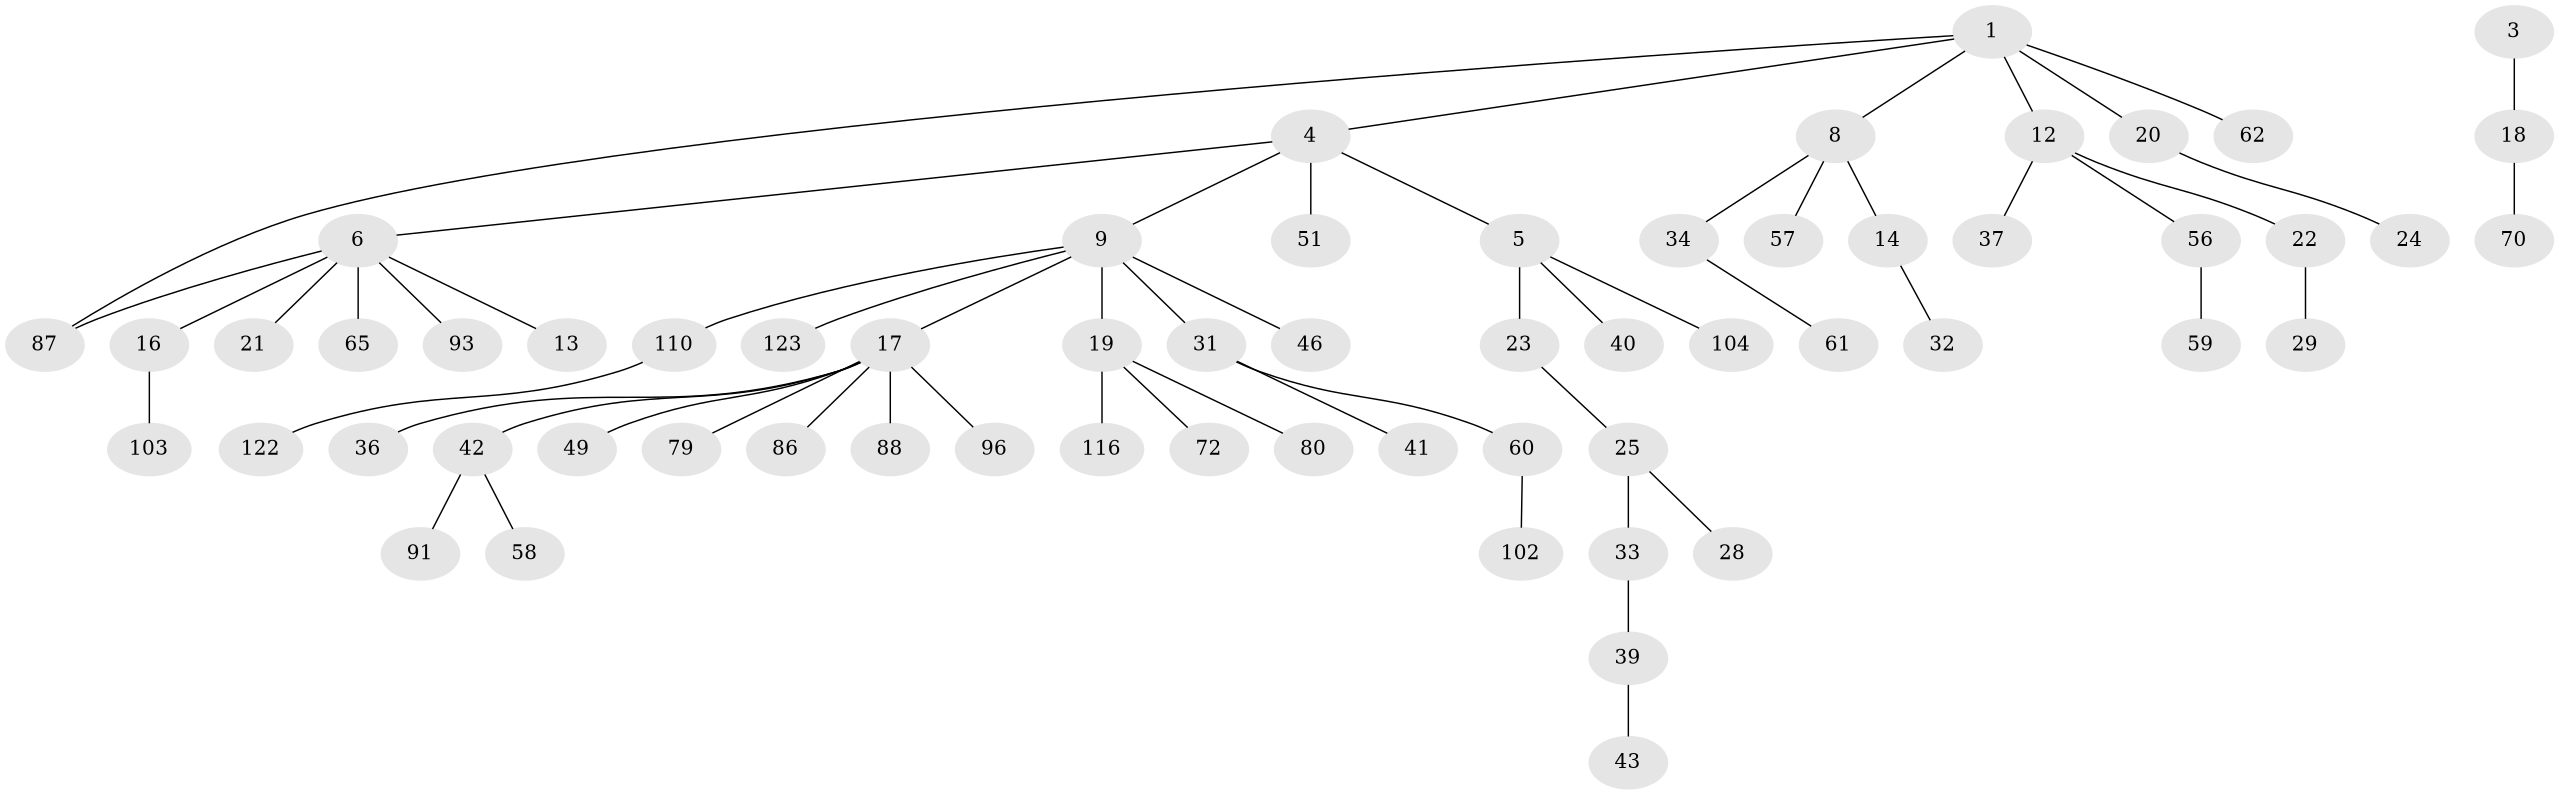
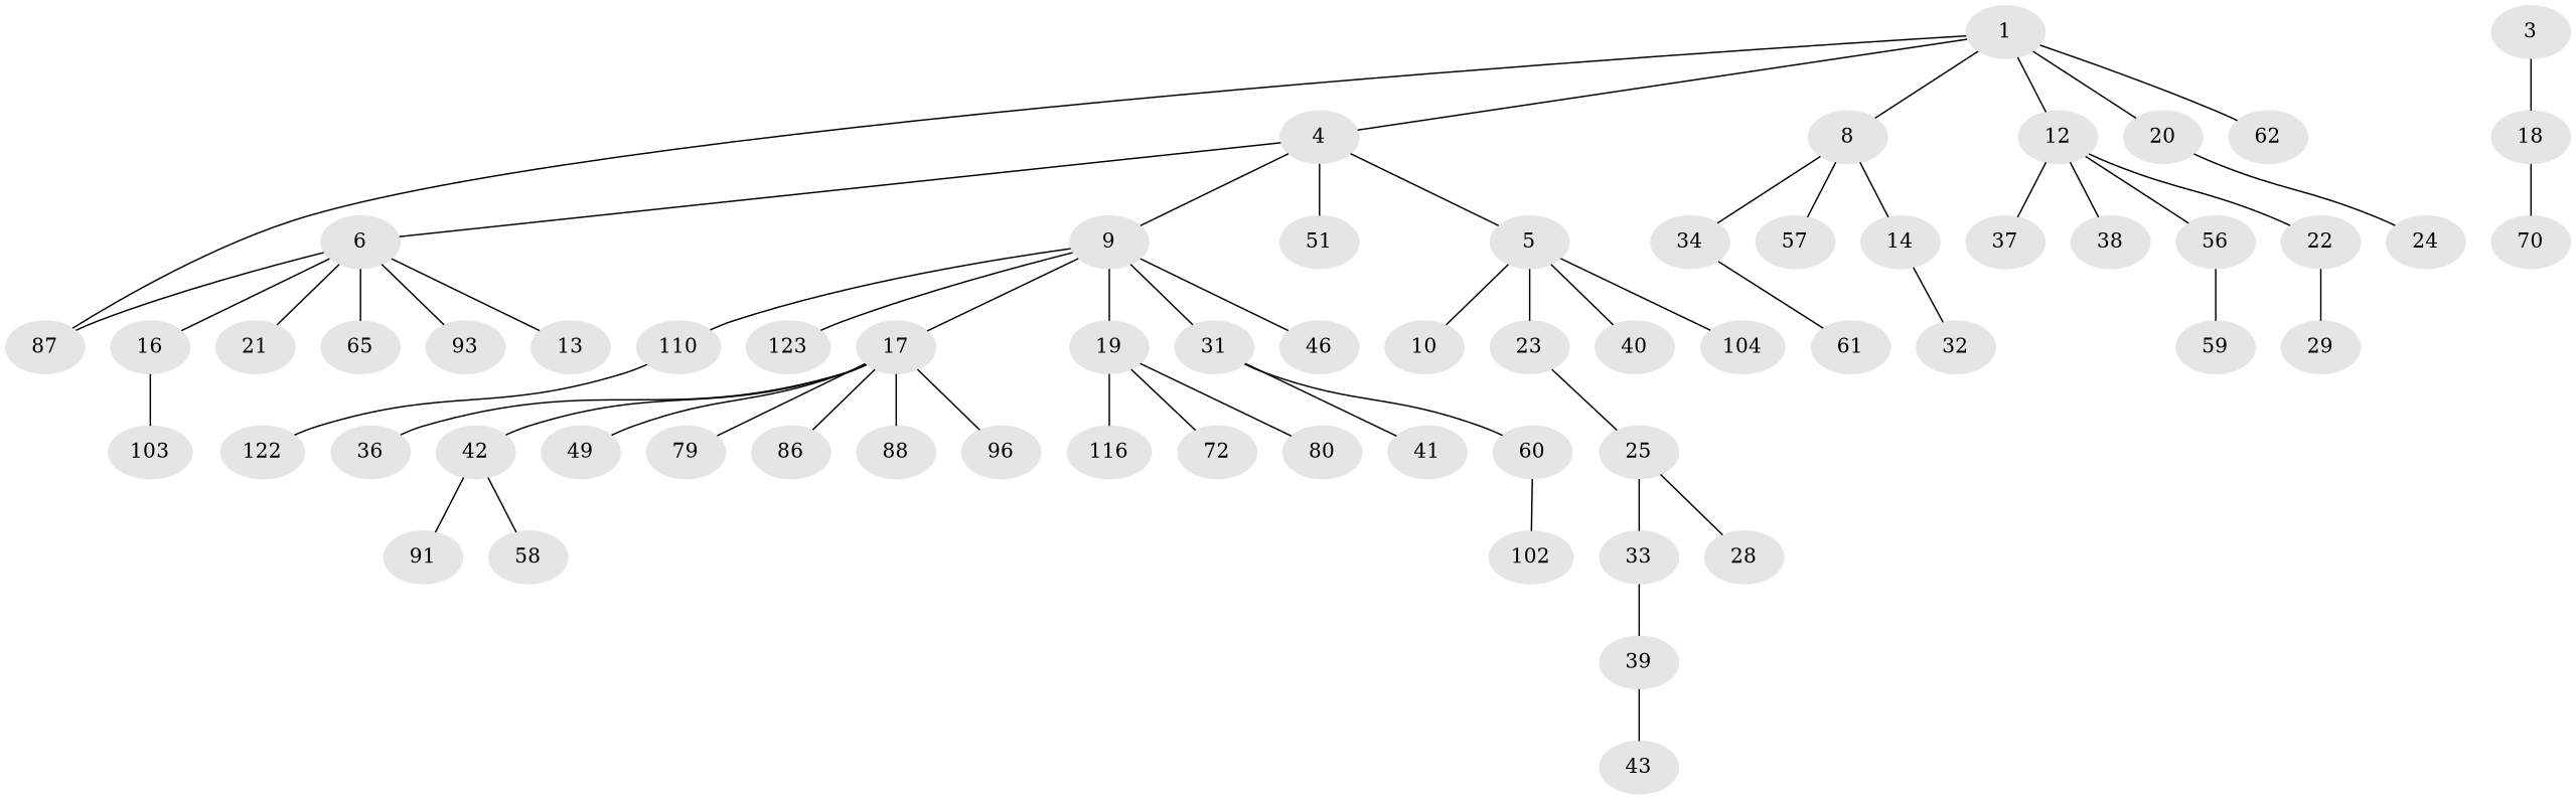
  graph {
    fontname="DejaVu Serif"
    node [color=gray90 fontname="DejaVu Serif" style=filled]
    edge [fontname="DejaVu Serif"]
    1 [super="+2"]
    4
    8 [super="+30"]
    12 [super="+15"]
    20
    62
    87
    3
    18
    5
    6 [super="+11+7"]
    9
    51 [super="+71+108"]
    14 [super="+78"]
    34
    57 [super="+92"]
    22 [super="+35+74+85+105"]
    37 [super="+66+120+126+98"]
+   38 [super="+119+69+44"]
    56 [super="+73+95+109"]
    24 [super="+48"]
    70 [super="+113"]
+   10
    23 [super="+107+54+76"]
    40 [super="+45+68"]
    104
    13 [super="+52"]
    16 [super="+63+53"]
    21 [super="+50"]
    65
    93
    17 [super="+27"]
    19
    31
    46
    110 [super="+111"]
    123
    25 [super="+26"]
    103
    32 [super="+81"]
    61
    36 [super="+75"]
    42
    49 [super="+83"]
    79
    86
    88 [super="+90"]
    96
    72
    80 [super="+89"]
    n51 [label=116]
    41 [super="+82+64+67"]
    60
    122
    29 [super="+55"]
    59
    58 [super="+84"]
    91 [super="+116"]
    28
    33 [super="+106+124+47"]
    39
    102
    43 [super="+101"]
    1 -- 4
    1 -- 8
    1 -- 12
    1 -- 20
    1 -- 62
    1 -- 87
    4 -- 5
    4 -- 6
    4 -- 9
    4 -- 51
    8 -- 14
    8 -- 34
    8 -- 57
    12 -- 22
    12 -- 37
+   12 -- 38
    12 -- 56
    20 -- 24
    3 -- 18
    18 -- 70
+   5 -- 10
    5 -- 23
    5 -- 40
    5 -- 104
    6 -- 87
    6 -- 13
    6 -- 16
    6 -- 21
    6 -- 65
    6 -- 93
    9 -- 17
    9 -- 19
    9 -- 31
    9 -- 46
    9 -- 110
    9 -- 123
    14 -- 32
    34 -- 61
    22 -- 29
    56 -- 59
    23 -- 25
    16 -- 103
    17 -- 36
    17 -- 42
    17 -- 49
    17 -- 79
    17 -- 86
    17 -- 88
    17 -- 96
    19 -- 72
    19 -- 80
    19 -- n51
    31 -- 41
    31 -- 60
    110 -- 122
    25 -- 28
    25 -- 33
    42 -- 58
    42 -- 91
    60 -- 102
    33 -- 39
    39 -- 43
  }
